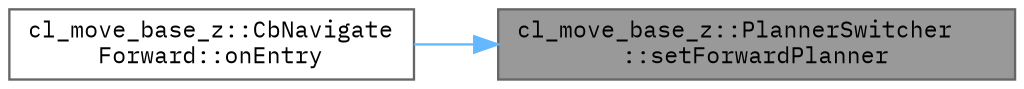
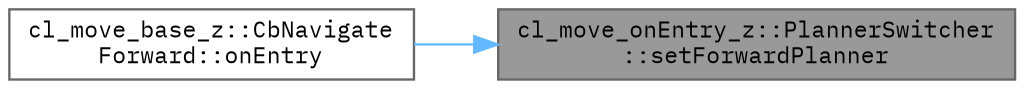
  digraph {
    rankdir=RL
    fontname="IBM Plex Mono"
    node [fontname="IBM Plex Mono" fontsize=10 shape=box style=filled]
-   n1 [color=gray40 fillcolor=grey60 fontcolor=black height=0.2 label="cl_move_base_z::PlannerSwitcher\l::setForwardPlanner" width=0.4]
+   n1 [color=gray40 fillcolor=grey60 fontcolor=black height=0.2 label="cl_move_onEntry_z::PlannerSwitcher\l::setForwardPlanner" width=0.4]
    n2 [color=grey40 fillcolor=white height=0.2 label="cl_move_base_z::CbNavigate\lForward::onEntry" width=0.4]
    n1 -> n2 [color=steelblue1 dir=back fontname="IBM Plex Mono" fontsize=10 labelfontname=Helvetica labelfontsize=10 style=solid]
  }
